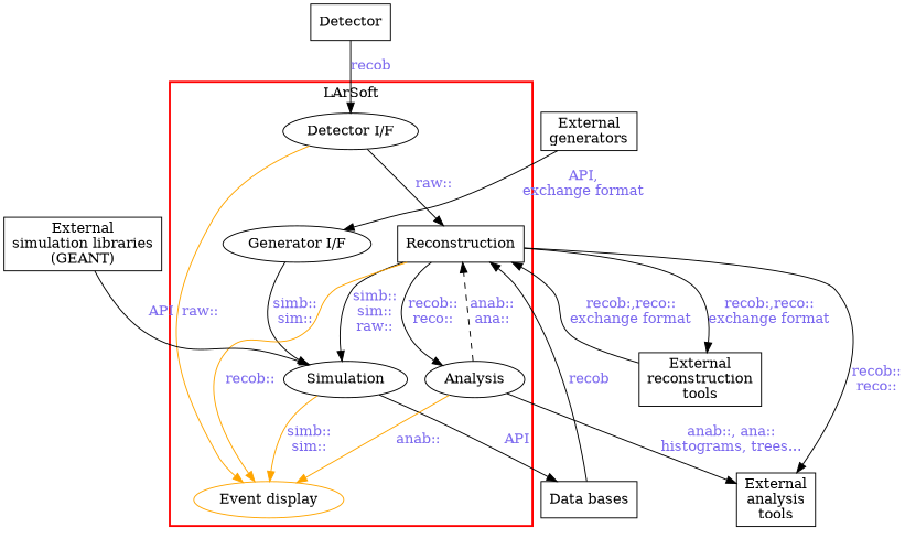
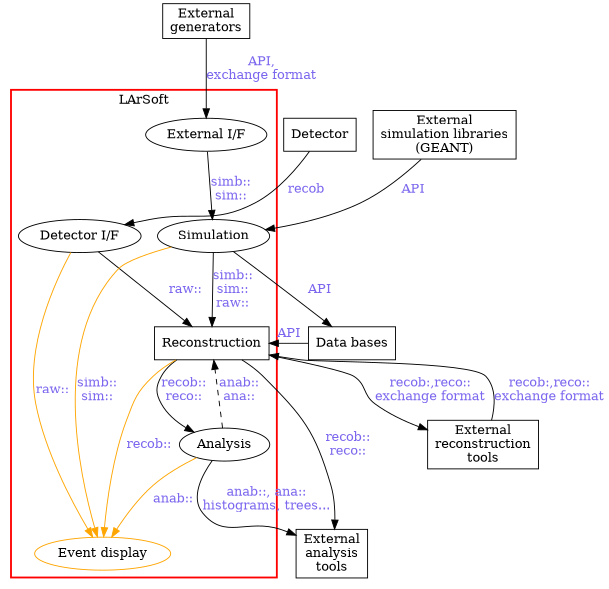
  digraph {
    node [shape=box]
    edge [fontcolor=mediumslateblue]
    "Detector I/F" [shape=""]
-   "Generator I/F" [shape=""]
+   "Generator I/F" [label="External I/F" shape=""]
    Simulation [shape=""]
    Reconstruction
    Analysis [shape=""]
    "Event display" [color=orange shape=""]
    "Data bases"
    "External\nreconstruction\ntools"
    "External\nanalysis\ntools"
    "External\ngenerators"
    "External\nsimulation libraries\n(GEANT)"
    Detector
    subgraph cluster_1 {
      color=red
      label=LArSoft
      penwidth=2.0
      "Detector I/F"
      "Generator I/F"
      Simulation
      Reconstruction
      Analysis
      "Event display"
    }
    "Detector I/F" -> Reconstruction [label="raw::"]
    "Detector I/F" -> "Event display" [color=orange label="raw::"]
    "Generator I/F" -> Simulation [label="simb::\nsim::"]
-   Reconstruction -> Simulation [label="simb::\nsim::\nraw::"]
+   Simulation -> Reconstruction [label="simb::\nsim::\nraw::"]
    Simulation -> "Event display" [color=orange label="simb::\nsim::"]
    Simulation -> "Data bases" [label=API]
    Reconstruction -> Analysis [label="recob::\nreco::"]
    Reconstruction -> "Event display" [color=orange label="recob::"]
    Reconstruction -> "External\nreconstruction\ntools" [label="recob:,reco::\nexchange format"]
    Reconstruction -> "External\nanalysis\ntools" [label="recob::\nreco::"]
    Analysis -> Reconstruction [label="anab::\nana::" style=dashed]
    Analysis -> "Event display" [color=orange label="anab::"]
    Analysis -> "External\nanalysis\ntools" [label="anab::, ana::\nhistograms, trees..."]
-   "Data bases" -> Reconstruction [label=recob]
+   "Data bases" -> Reconstruction [label=API]
    "External\nreconstruction\ntools" -> Reconstruction [label="recob:,reco::\nexchange format"]
    "External\ngenerators" -> "Generator I/F" [label="API,\nexchange format"]
    "External\nsimulation libraries\n(GEANT)" -> Simulation [label=API]
    Detector -> "Detector I/F" [label=recob]
  }
